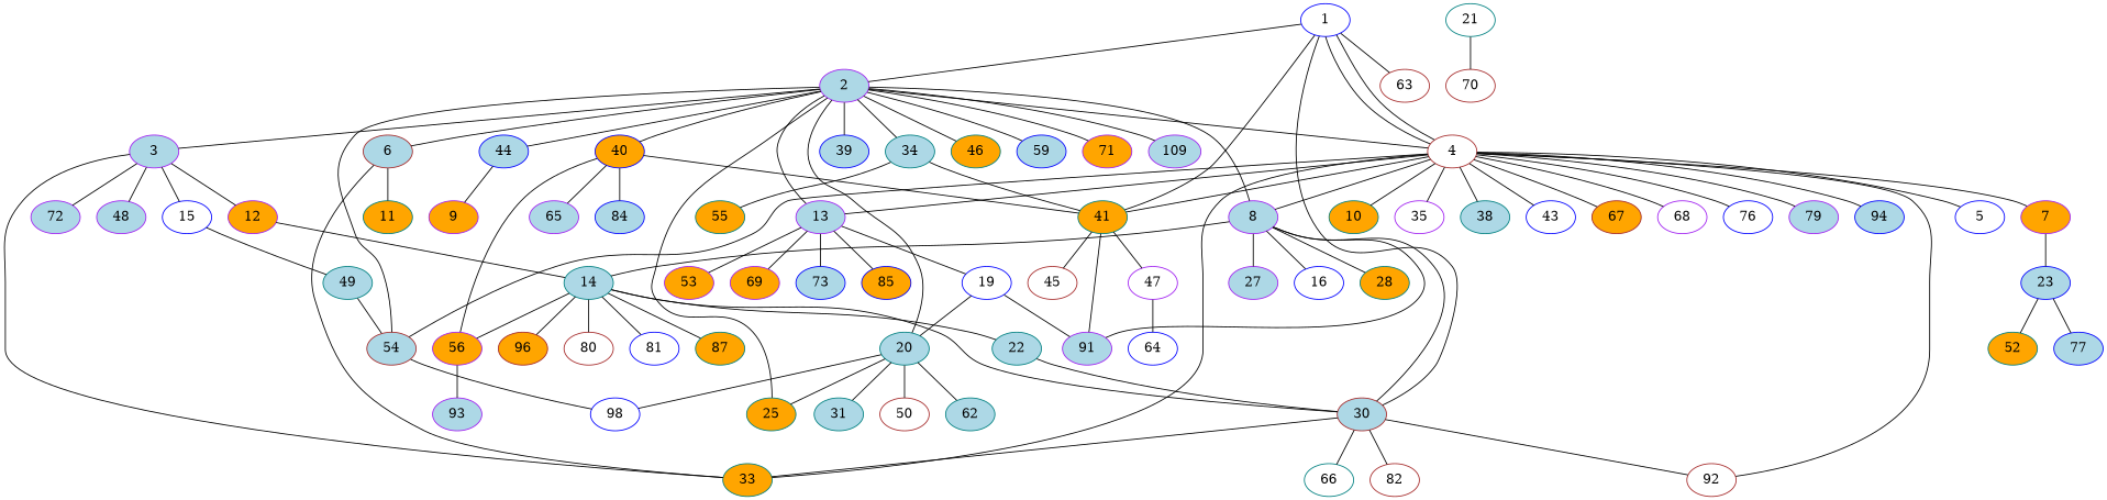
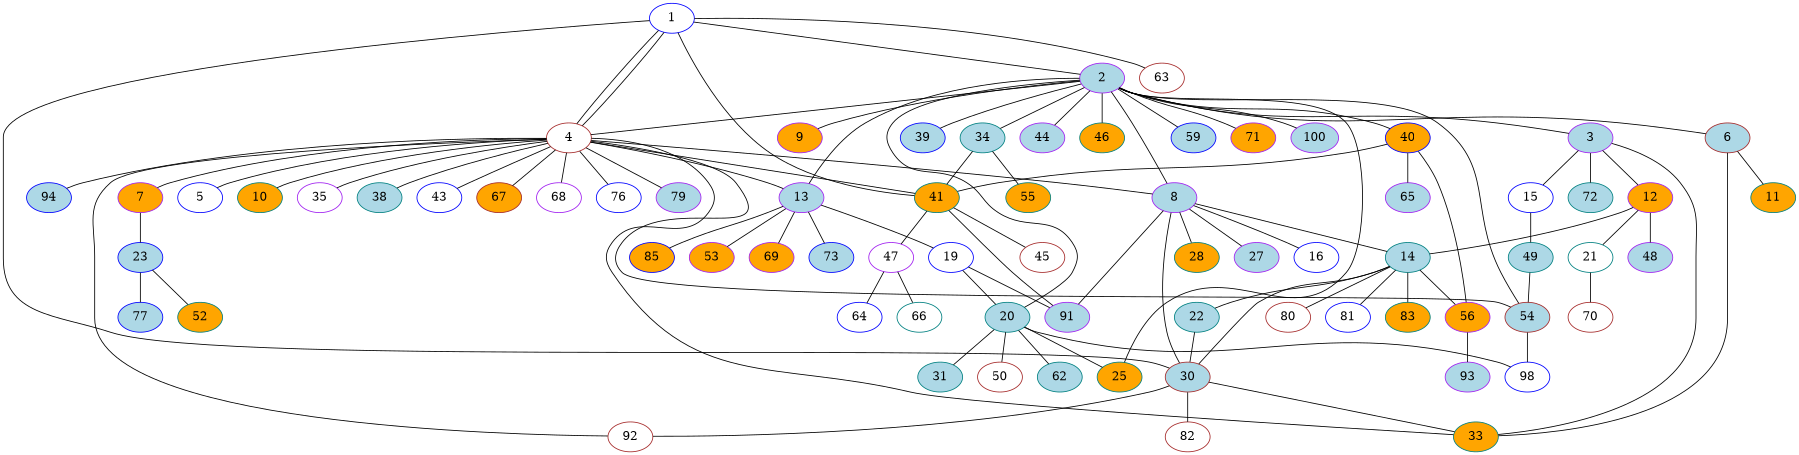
  graph {
    node [color=purple fillcolor=lightblue style=filled]
    1 [color=blue fillcolor=white super="+51"]
    2 [super="+61"]
    4 [color=brown fillcolor=white super="+28"]
    30 [color=brown super="+39"]
    41 [color=teal fillcolor=orange super="+83"]
    63 [color=brown fillcolor=white]
    3 [super="+18"]
    6 [color=brown super="+75"]
    8 [super="+24"]
    9 [fillcolor=orange]
    13 [super="+60"]
    20 [color=teal super="+58"]
    25 [color=teal fillcolor=orange super="+86"]
    34 [color=teal]
    n15 [color=blue label=39]
    40 [color=blue fillcolor=orange super="+42"]
-   44 [color=blue]
+   44
    46 [color=teal fillcolor=orange]
    54 [color=brown super="+74"]
    59 [color=blue]
    71 [fillcolor=orange]
-   100 [label=109]
+   100
    33 [color=teal fillcolor=orange]
    5 [color=blue fillcolor=white super="+29"]
    7 [fillcolor=orange super="+99"]
    10 [color=teal fillcolor=orange super="+17"]
    35 [fillcolor=white]
    n28 [color=teal label=38]
    43 [color=blue fillcolor=white]
    67 [color=brown fillcolor=orange]
    68 [fillcolor=white]
    76 [color=blue fillcolor=white]
    79
    92 [color=brown fillcolor=white]
    94 [color=blue]
    66 [color=teal fillcolor=white]
    82 [color=brown fillcolor=white]
    91 [super="+97"]
    45 [color=brown fillcolor=white]
    47 [fillcolor=white super="+90"]
    12 [fillcolor=orange super="+32"]
    15 [color=blue fillcolor=white super="+57"]
-   72
+   72 [color=teal]
    11 [color=teal fillcolor=orange]
    14 [color=teal super="+38"]
    16 [color=blue fillcolor=white]
    n47 [color=teal fillcolor=orange label=28]
    27
    19 [color=blue fillcolor=white super="+95"]
    53 [fillcolor=orange]
    69 [fillcolor=orange]
    73 [color=blue super="+88"]
    85 [color=blue fillcolor=orange]
    31 [color=teal]
    50 [color=brown fillcolor=white]
    62 [color=teal]
    98 [color=blue fillcolor=white]
    55 [color=teal fillcolor=orange]
    56 [fillcolor=orange super="+89"]
    65
-   84 [color=blue]
    21 [color=teal fillcolor=white]
    48
    49 [color=teal]
    23 [color=blue]
    52 [color=teal fillcolor=orange]
    77 [color=blue]
    22 [color=teal]
    80 [color=brown fillcolor=white]
    81 [color=blue fillcolor=white]
-   87 [color=teal fillcolor=orange]
-   96 [color=brown fillcolor=orange]
+   87 [color=teal fillcolor=orange label=83]
    70 [color=brown fillcolor=white]
    93
    64 [color=blue fillcolor=white]
    1 -- 2
    1 -- 4
    1 -- 4
    1 -- 30
    1 -- 41
    1 -- 63
    2 -- 4
    2 -- 3
    2 -- 6
    2 -- 8
-   44 -- 9
+   2 -- 9
    2 -- 13
    2 -- 20
    2 -- 25
    2 -- 34
    2 -- n15
    2 -- 40
    2 -- 44
    2 -- 46
    2 -- 54
    2 -- 59
    2 -- 71
    2 -- 100
    4 -- 41
    4 -- 8
    4 -- 13
    4 -- 54
    4 -- 33
    4 -- 5
    4 -- 7
    4 -- 10
    4 -- 35
    4 -- n28
    4 -- 43
    4 -- 67
    4 -- 68
    4 -- 76
    4 -- 79
    4 -- 92
    4 -- 94
    30 -- 33
    30 -- 92
-   30 -- 66
+   47 -- 66
    30 -- 82
    41 -- 91
    41 -- 45
    41 -- 47
    3 -- 33
    3 -- 12
    3 -- 15
    3 -- 72
    6 -- 33
    6 -- 11
    8 -- 30
    8 -- 91
    8 -- 14
    8 -- 16
    8 -- n47
    8 -- 27
    13 -- 19
    13 -- 53
    13 -- 69
    13 -- 73
    13 -- 85
    20 -- 25
    20 -- 31
    20 -- 50
    20 -- 62
    20 -- 98
    34 -- 41
    34 -- 55
    40 -- 41
    40 -- 56
    40 -- 65
-   40 -- 84
    54 -- 98
    7 -- 23
    47 -- 64
    12 -- 14
-   3 -- 48
+   12 -- 21
+   12 -- 48
    15 -- 49
    14 -- 30
    14 -- 56
    14 -- 22
    14 -- 80
    14 -- 81
    14 -- 87
-   14 -- 96
    19 -- 20
    19 -- 91
    56 -- 93
    21 -- 70
    49 -- 54
    23 -- 52
    23 -- 77
    22 -- 30
  }
